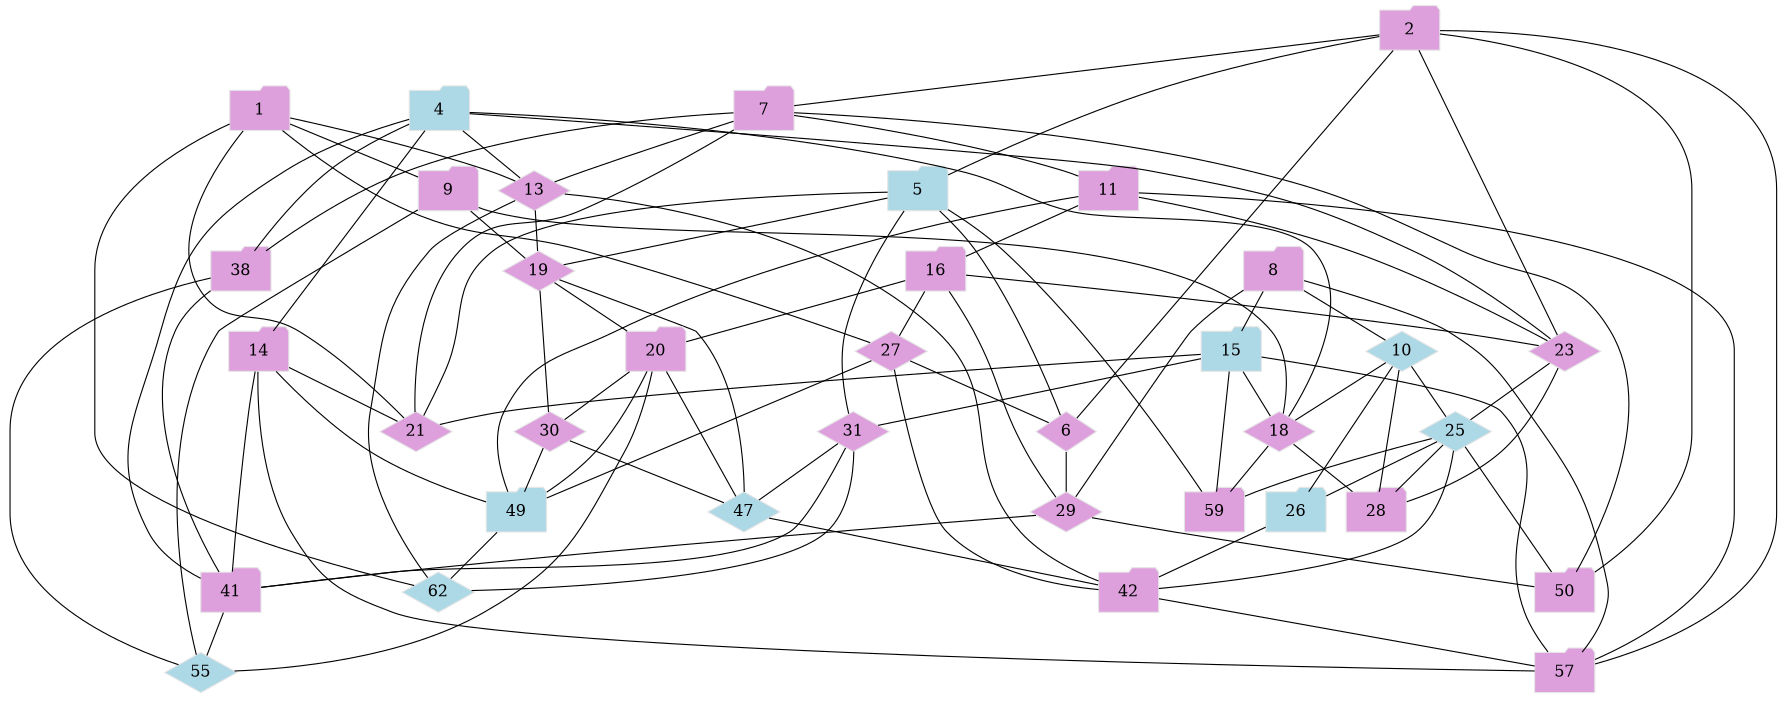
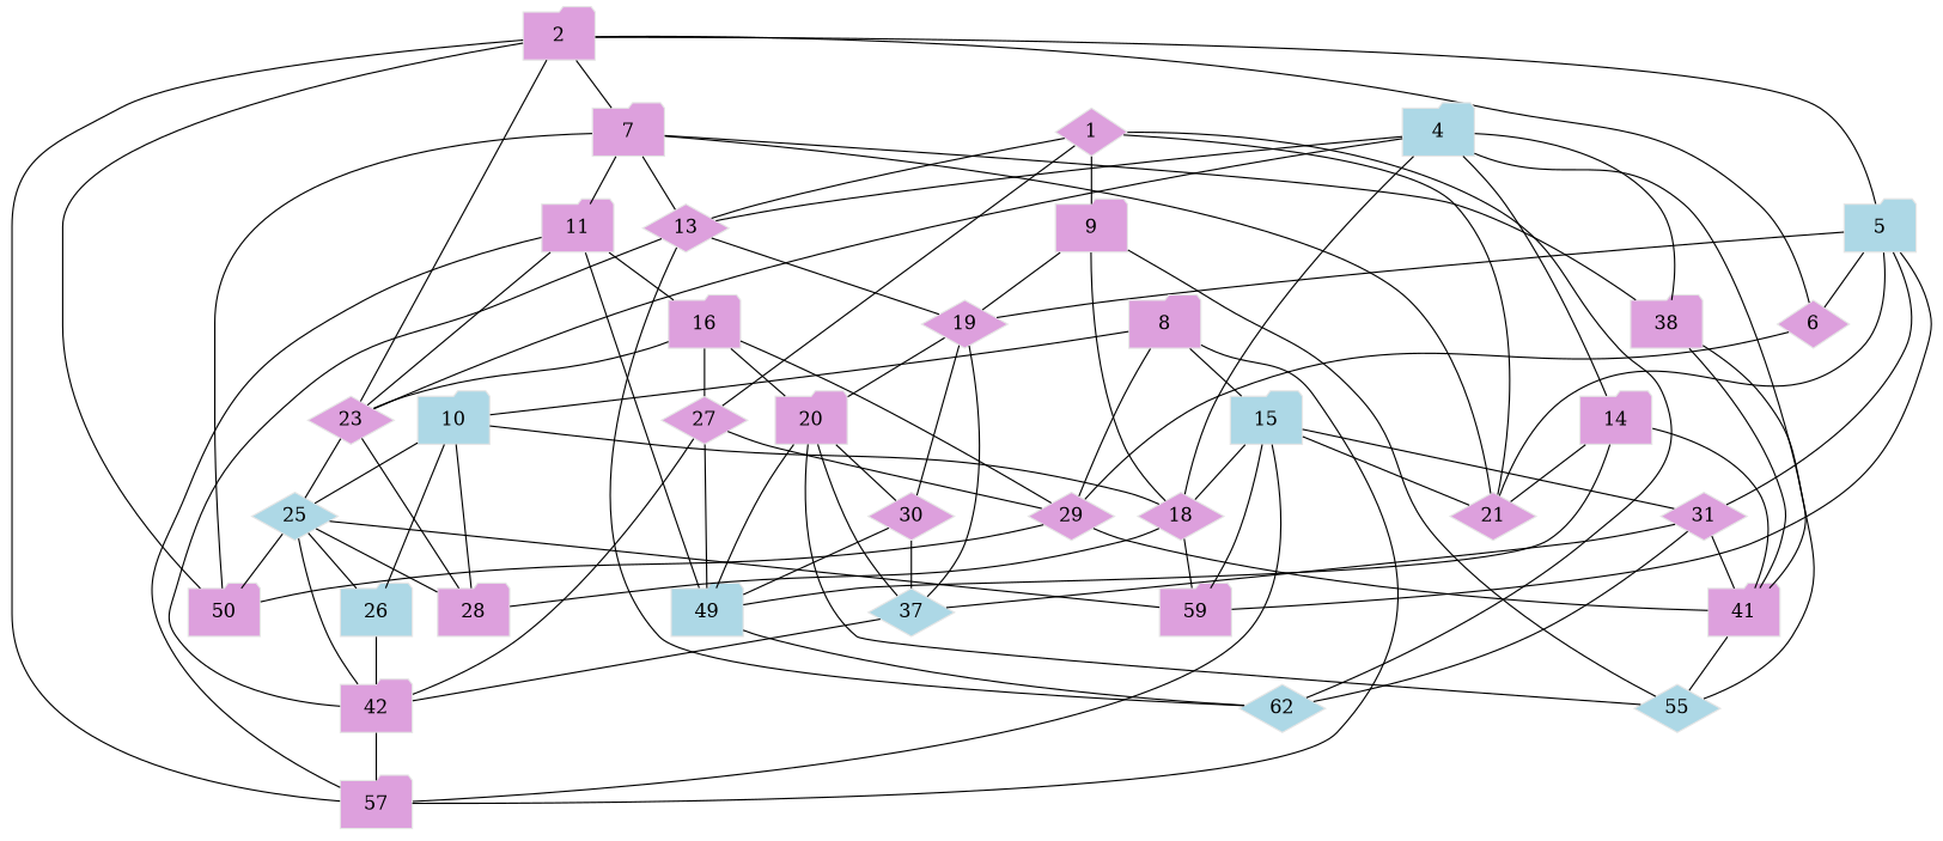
  graph {
    node [color=gray90 fillcolor=plum shape=folder style=filled]
-   1 [super="+47"]
+   1 [shape=diamond super="+47"]
    9
    13 [shape=diamond super="+32"]
    21 [shape=diamond]
    27 [shape=diamond super="+33"]
    62 [fillcolor=lightblue shape=diamond]
    18 [shape=diamond super="+51"]
    19 [shape=diamond super="+22"]
    55 [fillcolor=lightblue shape=diamond]
    11 [super="+56"]
    23 [shape=diamond super="+63"]
    57 [super="+65"]
    16 [super="+58"]
    n14 [fillcolor=lightblue label=49 super="+59"]
    42 [super="+52"]
    29 [shape=diamond super="+39"]
    2 [super="+17"]
    5 [fillcolor=lightblue super="+12"]
    6 [shape=diamond super="+35"]
    7 [super="+40"]
    50
    31 [shape=diamond super="+60"]
    n23 [label=59]
    38
    25 [fillcolor=lightblue shape=diamond super="+49"]
    28
    8 [super="+24"]
-   10 [fillcolor=lightblue shape=diamond super="+36"]
+   10 [fillcolor=lightblue super="+36"]
    15 [fillcolor=lightblue super="+48"]
    30 [shape=diamond super="+64"]
-   37 [fillcolor=lightblue shape=diamond super="+45" label=47]
+   37 [fillcolor=lightblue shape=diamond super="+45"]
    4 [fillcolor=lightblue super="+44"]
    14 [super="+34"]
    41 [super="+53"]
    20 [super="+61"]
    26 [fillcolor=lightblue]
    1 -- 9
    1 -- 13
    1 -- 21
    1 -- 27
    1 -- 62
    9 -- 18
    9 -- 19
    9 -- 55
    13 -- 62
    13 -- 19
    13 -- 42
    27 -- n14
    27 -- 42
-   27 -- 6
+   27 -- 29
    18 -- n23
    18 -- 28
    19 -- 30
    19 -- 37
    19 -- 20
    11 -- 23
    11 -- 57
    11 -- 16
    11 -- n14
    23 -- 25
    23 -- 28
    16 -- 27 [weight=2]
    16 -- 23
    16 -- 29
    16 -- 20
    n14 -- 62
    42 -- 57
    29 -- 50
    29 -- 41
    2 -- 23
    2 -- 57
    2 -- 5
    2 -- 6
    2 -- 7
    2 -- 50
    5 -- 21
    5 -- 19
    5 -- 6
    5 -- 31
    5 -- n23
    6 -- 29
    7 -- 13
    7 -- 21
    7 -- 11
    7 -- 50
    7 -- 38
    31 -- 62
    31 -- 37
    31 -- 41
    38 -- 55
    38 -- 41
    25 -- 42
    25 -- 50
    25 -- n23
    25 -- 28
    25 -- 26
    8 -- 57
    8 -- 29
    8 -- 10
    8 -- 15
    10 -- 18
    10 -- 25
    10 -- 28
    10 -- 26
    15 -- 21
    15 -- 18
    15 -- 57
    15 -- 31
    15 -- n23
    30 -- n14
    30 -- 37 [weight=2]
    37 -- 42
    4 -- 13
    4 -- 18
    4 -- 23
    4 -- 38
    4 -- 14
    4 -- 41
    14 -- 21
-   14 -- 57
    14 -- n14
    14 -- 41
    41 -- 55
    20 -- 55
    20 -- n14
    20 -- 30
    20 -- 37
    26 -- 42
  }
